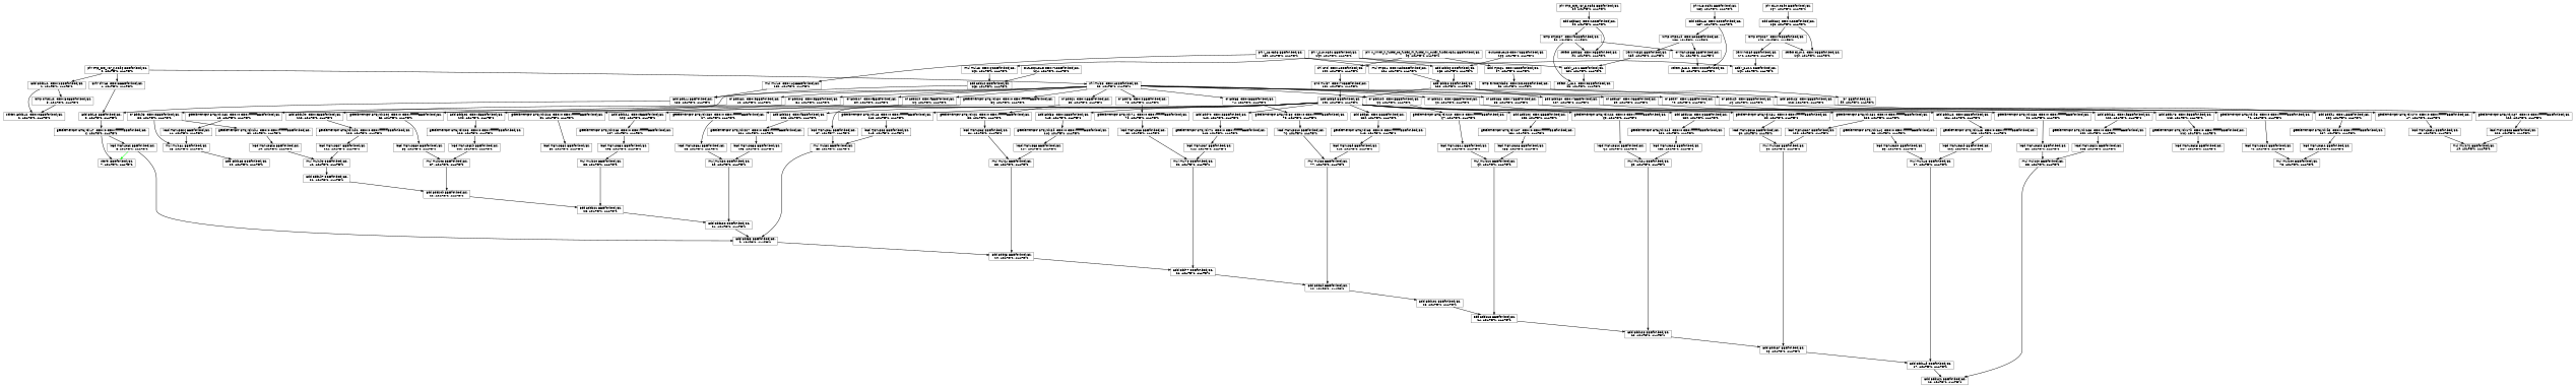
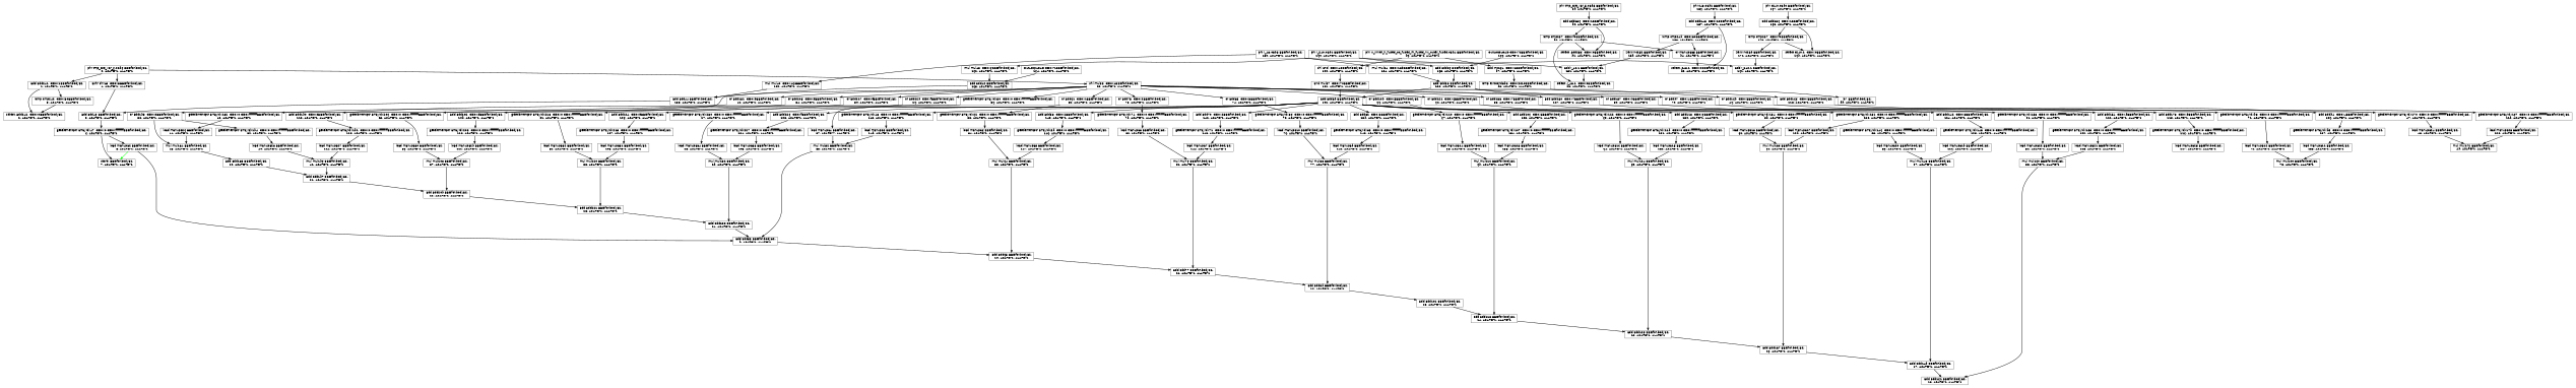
  digraph {
    compound=true
    nslimit=1000.0
    node [fontname=Helvetica shape=box]
    edge [color=black style=bold]
    n1 [label=" phi tmp_cse_var_6.0396 BB=for.body32,\n0, ASAP=-1, ALAP=-1"]
    n2 [label=" add add241  C=0x1BB=for.body32,\n1, ASAP=-1, ALAP=-1"]
    n3 [label=" ashr shr45  C=0x3BB=for.body32,\n4, ASAP=-1, ALAP=-1"]
    n4 [label=" shl mul33  C=0x4BB=for.body32,\n25, ASAP=-1, ALAP=-1"]
    n5 [label=" select .add241  C=0x0BB=for.body32,\n2, ASAP=-1, ALAP=-1"]
    n6 [label=" icmp cmp242  C=0x30BB=for.body32,\n3, ASAP=-1, ALAP=-1"]
    n7 [label=" add add46 BB=for.body32,\n5, ASAP=-1, ALAP=-1"]
    n8 [label=" or add205  C=0xdBB=for.body32,\n34, ASAP=-1, ALAP=-1"]
    n9 [label=" or add229  C=0xfBB=for.body32,\n26, ASAP=-1, ALAP=-1"]
    n10 [label=" or add217  C=0xeBB=for.body32,\n30, ASAP=-1, ALAP=-1"]
    n11 [label=" or add133  C=0x7BB=for.body32,\n58, ASAP=-1, ALAP=-1"]
    n12 [label=" or add193  C=0xcBB=for.body32,\n38, ASAP=-1, ALAP=-1"]
    n13 [label=" or add181  C=0xbBB=for.body32,\n42, ASAP=-1, ALAP=-1"]
    n14 [label=" or add169  C=0xaBB=for.body32,\n46, ASAP=-1, ALAP=-1"]
    n15 [label=" or add157  C=0x9BB=for.body32,\n50, ASAP=-1, ALAP=-1"]
    n16 [label=" or add121  C=0x6BB=for.body32,\n62, ASAP=-1, ALAP=-1"]
    n17 [label=" or add109  C=0x5BB=for.body32,\n66, ASAP=-1, ALAP=-1"]
    n18 [label=" or add97  C=0x4BB=for.body32,\n70, ASAP=-1, ALAP=-1"]
    n19 [label=" or add85  C=0x3BB=for.body32,\n74, ASAP=-1, ALAP=-1"]
    n20 [label=" or add73  C=0x2BB=for.body32,\n78, ASAP=-1, ALAP=-1"]
    n21 [label=" or add61  C=0x1BB=for.body32,\n82, ASAP=-1, ALAP=-1"]
    n22 [label=" getelementptr arrayidx50  C=0x0 C=0xffffffffBB=for.body32,\n86, ASAP=-1, ALAP=-1"]
    n23 [label=" getelementptr arrayidx47  C=0x0 C=0xffffffffBB=for.body32,\n6, ASAP=-1, ALAP=-1"]
    n24 [label=" store  BB=for.body32,\n7, ASAP=-1, ALAP=-1"]
    n25 [label=" load manupa2 BB=for.body32,\n8, ASAP=-1, ALAP=-1"]
    n26 [label=" add add53 BB=for.body32,\n9, ASAP=-1, ALAP=-1"]
    n27 [label=" add add65 BB=for.body32,\n10, ASAP=-1, ALAP=-1"]
    n28 [label=" add add77 BB=for.body32,\n11, ASAP=-1, ALAP=-1"]
    n29 [label=" add add89 BB=for.body32,\n12, ASAP=-1, ALAP=-1"]
    n30 [label=" add add101 BB=for.body32,\n13, ASAP=-1, ALAP=-1"]
    n31 [label=" add add113 BB=for.body32,\n14, ASAP=-1, ALAP=-1"]
    n32 [label=" add add125 BB=for.body32,\n15, ASAP=-1, ALAP=-1"]
    n33 [label=" add add137 BB=for.body32,\n16, ASAP=-1, ALAP=-1"]
    n34 [label=" add add149 BB=for.body32,\n17, ASAP=-1, ALAP=-1"]
    n35 [label=" add add161 BB=for.body32,\n18, ASAP=-1, ALAP=-1"]
    n36 [label=" add add185 BB=for.body32,\n20, ASAP=-1, ALAP=-1"]
    n37 [label=" add add197 BB=for.body32,\n21, ASAP=-1, ALAP=-1"]
    n38 [label=" add add209 BB=for.body32,\n22, ASAP=-1, ALAP=-1"]
    n39 [label=" add add221 BB=for.body32,\n23, ASAP=-1, ALAP=-1"]
    n40 [label=" add add233 BB=for.body32,\n24, ASAP=-1, ALAP=-1"]
    n41 [label=" getelementptr arrayidx206  C=0x0 C=0xffffffffBB=for.body32,\n35, ASAP=-1, ALAP=-1"]
    n42 [label=" load manupa30 BB=for.body32,\n36, ASAP=-1, ALAP=-1"]
    n43 [label=" getelementptr arrayidx230  C=0x0 C=0xffffffffBB=for.body32,\n27, ASAP=-1, ALAP=-1"]
    n44 [label=" getelementptr arrayidx218  C=0x0 C=0xffffffffBB=for.body32,\n31, ASAP=-1, ALAP=-1"]
    n45 [label=" getelementptr arrayidx134  C=0x0 C=0xffffffffBB=for.body32,\n59, ASAP=-1, ALAP=-1"]
    n46 [label=" getelementptr arrayidx194  C=0x0 C=0xffffffffBB=for.body32,\n39, ASAP=-1, ALAP=-1"]
    n47 [label=" mul mul184 BB=for.body32,\n45, ASAP=-1, ALAP=-1"]
    n48 [label=" getelementptr arrayidx182  C=0x0 C=0xffffffffBB=for.body32,\n43, ASAP=-1, ALAP=-1"]
    n49 [label=" getelementptr arrayidx170  C=0x0 C=0xffffffffBB=for.body32,\n47, ASAP=-1, ALAP=-1"]
    n50 [label=" getelementptr arrayidx158  C=0x0 C=0xffffffffBB=for.body32,\n51, ASAP=-1, ALAP=-1"]
    n51 [label=" getelementptr arrayidx122  C=0x0 C=0xffffffffBB=for.body32,\n63, ASAP=-1, ALAP=-1"]
    n52 [label=" getelementptr arrayidx110  C=0x0 C=0xffffffffBB=for.body32,\n67, ASAP=-1, ALAP=-1"]
    n53 [label=" getelementptr arrayidx98  C=0x0 C=0xffffffffBB=for.body32,\n71, ASAP=-1, ALAP=-1"]
    n54 [label=" getelementptr arrayidx86  C=0x0 C=0xffffffffBB=for.body32,\n75, ASAP=-1, ALAP=-1"]
    n55 [label=" getelementptr arrayidx74  C=0x0 C=0xffffffffBB=for.body32,\n79, ASAP=-1, ALAP=-1"]
    n56 [label=" getelementptr arrayidx62  C=0x0 C=0xffffffffBB=for.body32,\n83, ASAP=-1, ALAP=-1"]
    n57 [label=" load manupa4 BB=for.body32,\n87, ASAP=-7, ALAP=-1"]
    n58 [label=" load manupa34 BB=for.body32,\n28, ASAP=-1, ALAP=-1"]
    n59 [label=" mul mul232 BB=for.body32,\n29, ASAP=-1, ALAP=-1"]
    n60 [label=" load manupa32 BB=for.body32,\n32, ASAP=-1, ALAP=-1"]
    n61 [label=" mul mul220 BB=for.body32,\n33, ASAP=-1, ALAP=-1"]
    n62 [label=" load manupa18 BB=for.body32,\n60, ASAP=-1, ALAP=-1"]
    n63 [label=" mul mul136 BB=for.body32,\n61, ASAP=-1, ALAP=-1"]
    n64 [label=" mul mul208 BB=for.body32,\n37, ASAP=-1, ALAP=-1"]
    n65 [label=" load manupa28 BB=for.body32,\n40, ASAP=-1, ALAP=-1"]
    n66 [label=" mul mul196 BB=for.body32,\n41, ASAP=-1, ALAP=-1"]
    n67 [label=" load manupa26 BB=for.body32,\n44, ASAP=-1, ALAP=-1"]
    n68 [label=" load manupa24 BB=for.body32,\n48, ASAP=-1, ALAP=-1"]
    n69 [label=" mul mul172 BB=for.body32,\n49, ASAP=-1, ALAP=-1"]
    n70 [label=" load manupa22 BB=for.body32,\n52, ASAP=-1, ALAP=-1"]
    n71 [label=" mul mul160 BB=for.body32,\n53, ASAP=-1, ALAP=-1"]
    n72 [label=" getelementptr arrayidx146  C=0x0 C=0xffffffffBB=for.body32,\n55, ASAP=-1, ALAP=-1"]
    n73 [label=" load manupa20 BB=for.body32,\n56, ASAP=-1, ALAP=-1"]
    n74 [label=" mul mul148 BB=for.body32,\n57, ASAP=-1, ALAP=-1"]
    n75 [label=" add add178  C=0xbBB=for.body32,\n115, ASAP=-1, ALAP=-1"]
    n76 [label=" getelementptr arrayidx179  C=0x0 C=0xffffffffBB=for.body32,\n116, ASAP=-1, ALAP=-1"]
    n77 [label=" load manupa25 BB=for.body32,\n117, ASAP=-1, ALAP=-1"]
    n78 [label=" add add166  C=0xaBB=for.body32,\n118, ASAP=-1, ALAP=-1"]
    n79 [label=" getelementptr arrayidx167  C=0x0 C=0xffffffffBB=for.body32,\n119, ASAP=-1, ALAP=-1"]
    n80 [label=" load manupa23 BB=for.body32,\n120, ASAP=-1, ALAP=-1"]
    n81 [label=" load manupa16 BB=for.body32,\n64, ASAP=-1, ALAP=-1"]
    n82 [label=" mul mul124 BB=for.body32,\n65, ASAP=-1, ALAP=-1"]
    n83 [label=" load manupa14 BB=for.body32,\n68, ASAP=-1, ALAP=-1"]
    n84 [label=" mul mul112 BB=for.body32,\n69, ASAP=-1, ALAP=-1"]
    n85 [label=" load manupa12 BB=for.body32,\n72, ASAP=-1, ALAP=-1"]
    n86 [label=" mul mul100 BB=for.body32,\n73, ASAP=-1, ALAP=-1"]
    n87 [label=" load manupa10 BB=for.body32,\n76, ASAP=-1, ALAP=-1"]
    n88 [label=" mul mul88 BB=for.body32,\n77, ASAP=-1, ALAP=-1"]
    n89 [label=" load manupa8 BB=for.body32,\n80, ASAP=-1, ALAP=-1"]
    n90 [label=" mul mul76 BB=for.body32,\n81, ASAP=-1, ALAP=-1"]
    n91 [label=" load manupa6 BB=for.body32,\n84, ASAP=-1, ALAP=-1"]
    n92 [label=" mul mul64 BB=for.body32,\n85, ASAP=-1, ALAP=-1"]
    n93 [label=" mul mul52 BB=for.body32,\n88, ASAP=-1, ALAP=-1"]
    n94 [label=" phi tmp_cse_var_5.0395 BB=for.body32,\n89, ASAP=-1, ALAP=-1"]
    n95 [label=" add add256  C=0x1BB=for.body32,\n90, ASAP=-1, ALAP=-1"]
    n96 [label=" select .add256  C=0x0BB=for.body32,\n91, ASAP=-1, ALAP=-1"]
    n97 [label=" icmp cmp257  C=0xf0BB=for.body32,\n92, ASAP=-1, ALAP=-1"]
    n98 [label=" select .i_48.1  C=0x0BB=for.body32,\n93, ASAP=-1, ALAP=-1"]
    n99 [label=" or manupa35 BB=for.body32,\n94, ASAP=-1, ALAP=-1"]
    n100 [label=" select .c48.1  C=0x0BB=for.body32,\n95, ASAP=-1, ALAP=-1"]
    n101 [label=" phi w_inner_h_fused_oc_fused_rh_fused_rw_outer_fused.0394 BB=for.body32,\n96, ASAP=-1, ALAP=-1"]
    n102 [label=" add inc264  C=0x1BB=for.body32,\n97, ASAP=-1, ALAP=-1"]
    n103 [label=" shl and  C=0x4BB=for.body32,\n100, ASAP=-1, ALAP=-1"]
    n104 [label=" icmp exitcond398  C=0x2c10BB=for.body32,\n98, ASAP=-1, ALAP=-1"]
    n105 [label=" and mul37  C=0x70BB=for.body32,\n101, ASAP=-1, ALAP=-1"]
    n106 [label=" br  BB=for.body32,\n99, ASAP=-1, ALAP=-1"]
    n107 [label=" add add39 BB=for.body32,\n102, ASAP=-1, ALAP=-1"]
    n108 [label=" add add226  C=0xfBB=for.body32,\n103, ASAP=-1, ALAP=-1"]
    n109 [label=" add add214  C=0xeBB=for.body32,\n106, ASAP=-1, ALAP=-1"]
    n110 [label=" add add202  C=0xdBB=for.body32,\n109, ASAP=-1, ALAP=-1"]
    n111 [label=" add add190  C=0xcBB=for.body32,\n112, ASAP=-1, ALAP=-1"]
    n112 [label=" add add154  C=0x9BB=for.body32,\n121, ASAP=-1, ALAP=-1"]
    n113 [label=" add add142  C=0x8BB=for.body32,\n124, ASAP=-1, ALAP=-1"]
    n114 [label=" add add118  C=0x6BB=for.body32,\n130, ASAP=-1, ALAP=-1"]
    n115 [label=" add add106  C=0x5BB=for.body32,\n133, ASAP=-1, ALAP=-1"]
    n116 [label=" add add94  C=0x4BB=for.body32,\n136, ASAP=-1, ALAP=-1"]
    n117 [label=" add add82  C=0x3BB=for.body32,\n139, ASAP=-1, ALAP=-1"]
    n118 [label=" add add70  C=0x2BB=for.body32,\n142, ASAP=-1, ALAP=-1"]
    n119 [label=" add add58  C=0x1BB=for.body32,\n145, ASAP=-1, ALAP=-1"]
    n120 [label=" getelementptr arrayidx48  C=0x0 C=0xffffffffBB=for.body32,\n148, ASAP=-1, ALAP=-1"]
    n121 [label=" getelementptr arrayidx227  C=0x0 C=0xffffffffBB=for.body32,\n104, ASAP=-1, ALAP=-1"]
    n122 [label=" getelementptr arrayidx215  C=0x0 C=0xffffffffBB=for.body32,\n107, ASAP=-1, ALAP=-1"]
    n123 [label=" getelementptr arrayidx203  C=0x0 C=0xffffffffBB=for.body32,\n110, ASAP=-1, ALAP=-1"]
    n124 [label=" getelementptr arrayidx191  C=0x0 C=0xffffffffBB=for.body32,\n113, ASAP=-1, ALAP=-1"]
    n125 [label=" getelementptr arrayidx155  C=0x0 C=0xffffffffBB=for.body32,\n122, ASAP=-1, ALAP=-1"]
    n126 [label=" getelementptr arrayidx143  C=0x0 C=0xffffffffBB=for.body32,\n125, ASAP=-1, ALAP=-1"]
    n127 [label=" add add130  C=0x7BB=for.body32,\n127, ASAP=-1, ALAP=-1"]
    n128 [label=" getelementptr arrayidx131  C=0x0 C=0xffffffffBB=for.body32,\n128, ASAP=-1, ALAP=-1"]
    n129 [label=" getelementptr arrayidx119  C=0x0 C=0xffffffffBB=for.body32,\n131, ASAP=-1, ALAP=-1"]
    n130 [label=" getelementptr arrayidx107  C=0x0 C=0xffffffffBB=for.body32,\n134, ASAP=-1, ALAP=-1"]
    n131 [label=" getelementptr arrayidx95  C=0x0 C=0xffffffffBB=for.body32,\n137, ASAP=-1, ALAP=-1"]
    n132 [label=" getelementptr arrayidx83  C=0x0 C=0xffffffffBB=for.body32,\n140, ASAP=-1, ALAP=-1"]
    n133 [label=" getelementptr arrayidx71  C=0x0 C=0xffffffffBB=for.body32,\n143, ASAP=-1, ALAP=-1"]
    n134 [label=" getelementptr arrayidx59  C=0x0 C=0xffffffffBB=for.body32,\n146, ASAP=-1, ALAP=-1"]
    n135 [label=" load manupa3 BB=for.body32,\n149, ASAP=-1, ALAP=-1"]
    n136 [label=" load manupa33 BB=for.body32,\n105, ASAP=-1, ALAP=-1"]
    n137 [label=" load manupa31 BB=for.body32,\n108, ASAP=-1, ALAP=-1"]
    n138 [label=" load manupa29 BB=for.body32,\n111, ASAP=-1, ALAP=-1"]
    n139 [label=" load manupa27 BB=for.body32,\n114, ASAP=-1, ALAP=-1"]
    n140 [label=" load manupa21 BB=for.body32,\n123, ASAP=-1, ALAP=-1"]
    n141 [label=" load manupa19 BB=for.body32,\n126, ASAP=-1, ALAP=-1"]
    n142 [label=" load manupa17 BB=for.body32,\n129, ASAP=-1, ALAP=-1"]
    n143 [label=" load manupa15 BB=for.body32,\n132, ASAP=-1, ALAP=-1"]
    n144 [label=" load manupa13 BB=for.body32,\n135, ASAP=-1, ALAP=-1"]
    n145 [label=" load manupa11 BB=for.body32,\n138, ASAP=-1, ALAP=-1"]
    n146 [label=" load manupa9 BB=for.body32,\n141, ASAP=-1, ALAP=-1"]
    n147 [label=" load manupa7 BB=for.body32,\n144, ASAP=-1, ALAP=-1"]
    n148 [label=" load manupa5 BB=for.body32,\n147, ASAP=-1, ALAP=-1"]
    n149 [label=" phi i_48.0393 BB=for.body32,\n150, ASAP=-1, ALAP=-1"]
    n150 [label=" add i_48.1 BB=for.body32,\n151, ASAP=-1, ALAP=-1"]
    n151 [label=" mul mul40  C=0x468BB=for.body32,\n152, ASAP=-1, ALAP=-1"]
-   n152 [label=" mul tmp34  C=0x13bBB=for.body32,\n154, ASAP=-1, ALAP=-1"]
+   n152 [label=" mul mul34  C=0x13bBB=for.body32,\n154, ASAP=-1, ALAP=-1"]
    n153 [label=" add add44 BB=for.body32,\n153, ASAP=-1, ALAP=-1"]
    n154 [label=" add add38 BB=for.body32,\n155, ASAP=-1, ALAP=-1"]
    n155 [label=" phi c48.0392 BB=for.body32,\n156, ASAP=-1, ALAP=-1"]
    n156 [label=" add add248  C=0x1BB=for.body32,\n157, ASAP=-1, ALAP=-1"]
    n157 [label=" icmp cmp249  C=0x30BB=for.body32,\n158, ASAP=-1, ALAP=-1"]
    n158 [label=" zext inc252 BB=for.body32,\n159, ASAP=-1, ALAP=-1"]
    n159 [label=" phi i_240.0391 BB=for.body32,\n160, ASAP=-1, ALAP=-1"]
    n160 [label=" add i_240.1 BB=for.body32,\n161, ASAP=-1, ALAP=-1"]
    n161 [label=" mul mul43  C=0x6BB=for.body32,\n162, ASAP=-1, ALAP=-1"]
    n162 [label=" add add36 BB=for.body32,\n165, ASAP=-1, ALAP=-1"]
    n163 [label=" add add42 BB=for.body32,\n163, ASAP=-1, ALAP=-1"]
    n164 [label=" OutLoopLOAD C=0x-1BB=for.body32,\n164, ASAP=-1, ALAP=-1"]
    n165 [label=" OutLoopLOAD C=0x-1BB=for.body32,\n166, ASAP=-1, ALAP=-1"]
    n166 [label=" phi c240.0390 BB=for.body32,\n167, ASAP=-1, ALAP=-1"]
    n167 [label=" add add236  C=0x1BB=for.body32,\n168, ASAP=-1, ALAP=-1"]
    n168 [label=" select c240.1  C=0x0BB=for.body32,\n169, ASAP=-1, ALAP=-1"]
    n169 [label=" icmp cmp237  C=0xf0BB=for.body32,\n170, ASAP=-1, ALAP=-1"]
    n170 [label=" zext inc239 BB=for.body32,\n171, ASAP=-1, ALAP=-1"]
    n1 -> n2
    n1 -> n3
    n1 -> n4
    n2 -> n5
    n2 -> n6
    n3 -> n7
    n4 -> n8
    n4 -> n9
    n4 -> n10
    n4 -> n11
    n4 -> n12
    n4 -> n13
    n4 -> n14
    n4 -> n15
    n4 -> n16
    n4 -> n17
    n4 -> n18
    n4 -> n19
    n4 -> n20
    n4 -> n21
    n4 -> n22
    n6 -> n5
    n7 -> n23
    n8 -> n41
    n9 -> n43
    n10 -> n44
    n11 -> n45
    n12 -> n46
    n12 -> n47
    n13 -> n48
    n14 -> n49
    n15 -> n50
    n16 -> n51
    n17 -> n52
    n18 -> n53
    n19 -> n54
    n20 -> n55
    n21 -> n56
    n22 -> n57
    n23 -> n24
    n23 -> n25
    n25 -> n24 [color=green]
    n25 -> n26
    n26 -> n27
    n27 -> n28
    n28 -> n29
    n29 -> n30
    n30 -> n31
    n31 -> n32
    n32 -> n33
    n33 -> n34
    n34 -> n35
+   n36 -> n37
    n37 -> n38
    n38 -> n39
    n39 -> n40
    n40 -> n26
    n41 -> n42
    n42 -> n64
    n43 -> n58
    n44 -> n60
    n45 -> n62
    n46 -> n65
    n47 -> n36
    n48 -> n67
    n49 -> n68
    n50 -> n70
    n51 -> n81
    n52 -> n83
    n53 -> n85
    n54 -> n87
    n55 -> n89
    n56 -> n91
    n57 -> n93
    n58 -> n59
    n59 -> n40
+   n60 -> n61
    n61 -> n39
    n62 -> n63
    n63 -> n33
    n64 -> n38
    n65 -> n66
    n66 -> n37
    n67 -> n47
    n68 -> n69
    n70 -> n71
    n71 -> n35
    n72 -> n73
    n73 -> n74
    n74 -> n34
    n75 -> n76
    n76 -> n77
    n78 -> n79
    n79 -> n80
    n80 -> n69
    n81 -> n82
    n82 -> n32
    n83 -> n84
    n84 -> n31
    n85 -> n86
    n87 -> n88
    n88 -> n29
    n89 -> n90
    n90 -> n28
    n91 -> n92
    n92 -> n27
    n93 -> n26
    n94 -> n95
    n95 -> n96
    n95 -> n97
    n97 -> n96
    n97 -> n98
    n97 -> n99
    n99 -> n100
    n101 -> n102
    n101 -> n103
    n102 -> n104
    n103 -> n105
    n104 -> n106
    n105 -> n107
    n107 -> n75
    n107 -> n108
    n107 -> n109
    n107 -> n110
    n107 -> n111
    n107 -> n112
    n107 -> n113
    n107 -> n114
    n107 -> n115
    n107 -> n116
    n107 -> n117
    n107 -> n118
    n107 -> n119
    n107 -> n120
    n108 -> n121
    n109 -> n122
    n110 -> n123
    n111 -> n124
    n112 -> n125
    n113 -> n126
    n114 -> n129
    n115 -> n130
    n116 -> n131
    n117 -> n132
    n118 -> n133
    n119 -> n134
    n120 -> n135
    n121 -> n136
    n122 -> n137
    n123 -> n138
    n124 -> n139
    n125 -> n140
    n126 -> n141
    n127 -> n128
    n128 -> n142
    n129 -> n143
    n130 -> n144
    n131 -> n145
    n132 -> n146
    n133 -> n147
    n134 -> n148
    n135 -> n93
    n136 -> n59
    n137 -> n61
    n138 -> n64
    n139 -> n66
    n140 -> n71
    n141 -> n74
    n142 -> n63
    n143 -> n82
    n144 -> n84
    n145 -> n86
    n146 -> n88
    n147 -> n90
    n148 -> n92
    n149 -> n150
    n149 -> n151
    n149 -> n152
    n150 -> n98
    n151 -> n153
    n152 -> n154
    n153 -> n7
    n154 -> n78
    n154 -> n107
    n154 -> n127
    n155 -> n156
    n156 -> n100
    n156 -> n157
    n157 -> n99
    n157 -> n158
    n158 -> n150
    n159 -> n160
    n159 -> n161
    n159 -> n162
    n161 -> n163
    n162 -> n154
    n163 -> n153
    n164 -> n163
    n165 -> n162
    n166 -> n167
    n167 -> n168
    n167 -> n169
    n169 -> n168
    n169 -> n170
    n170 -> n160
  }
